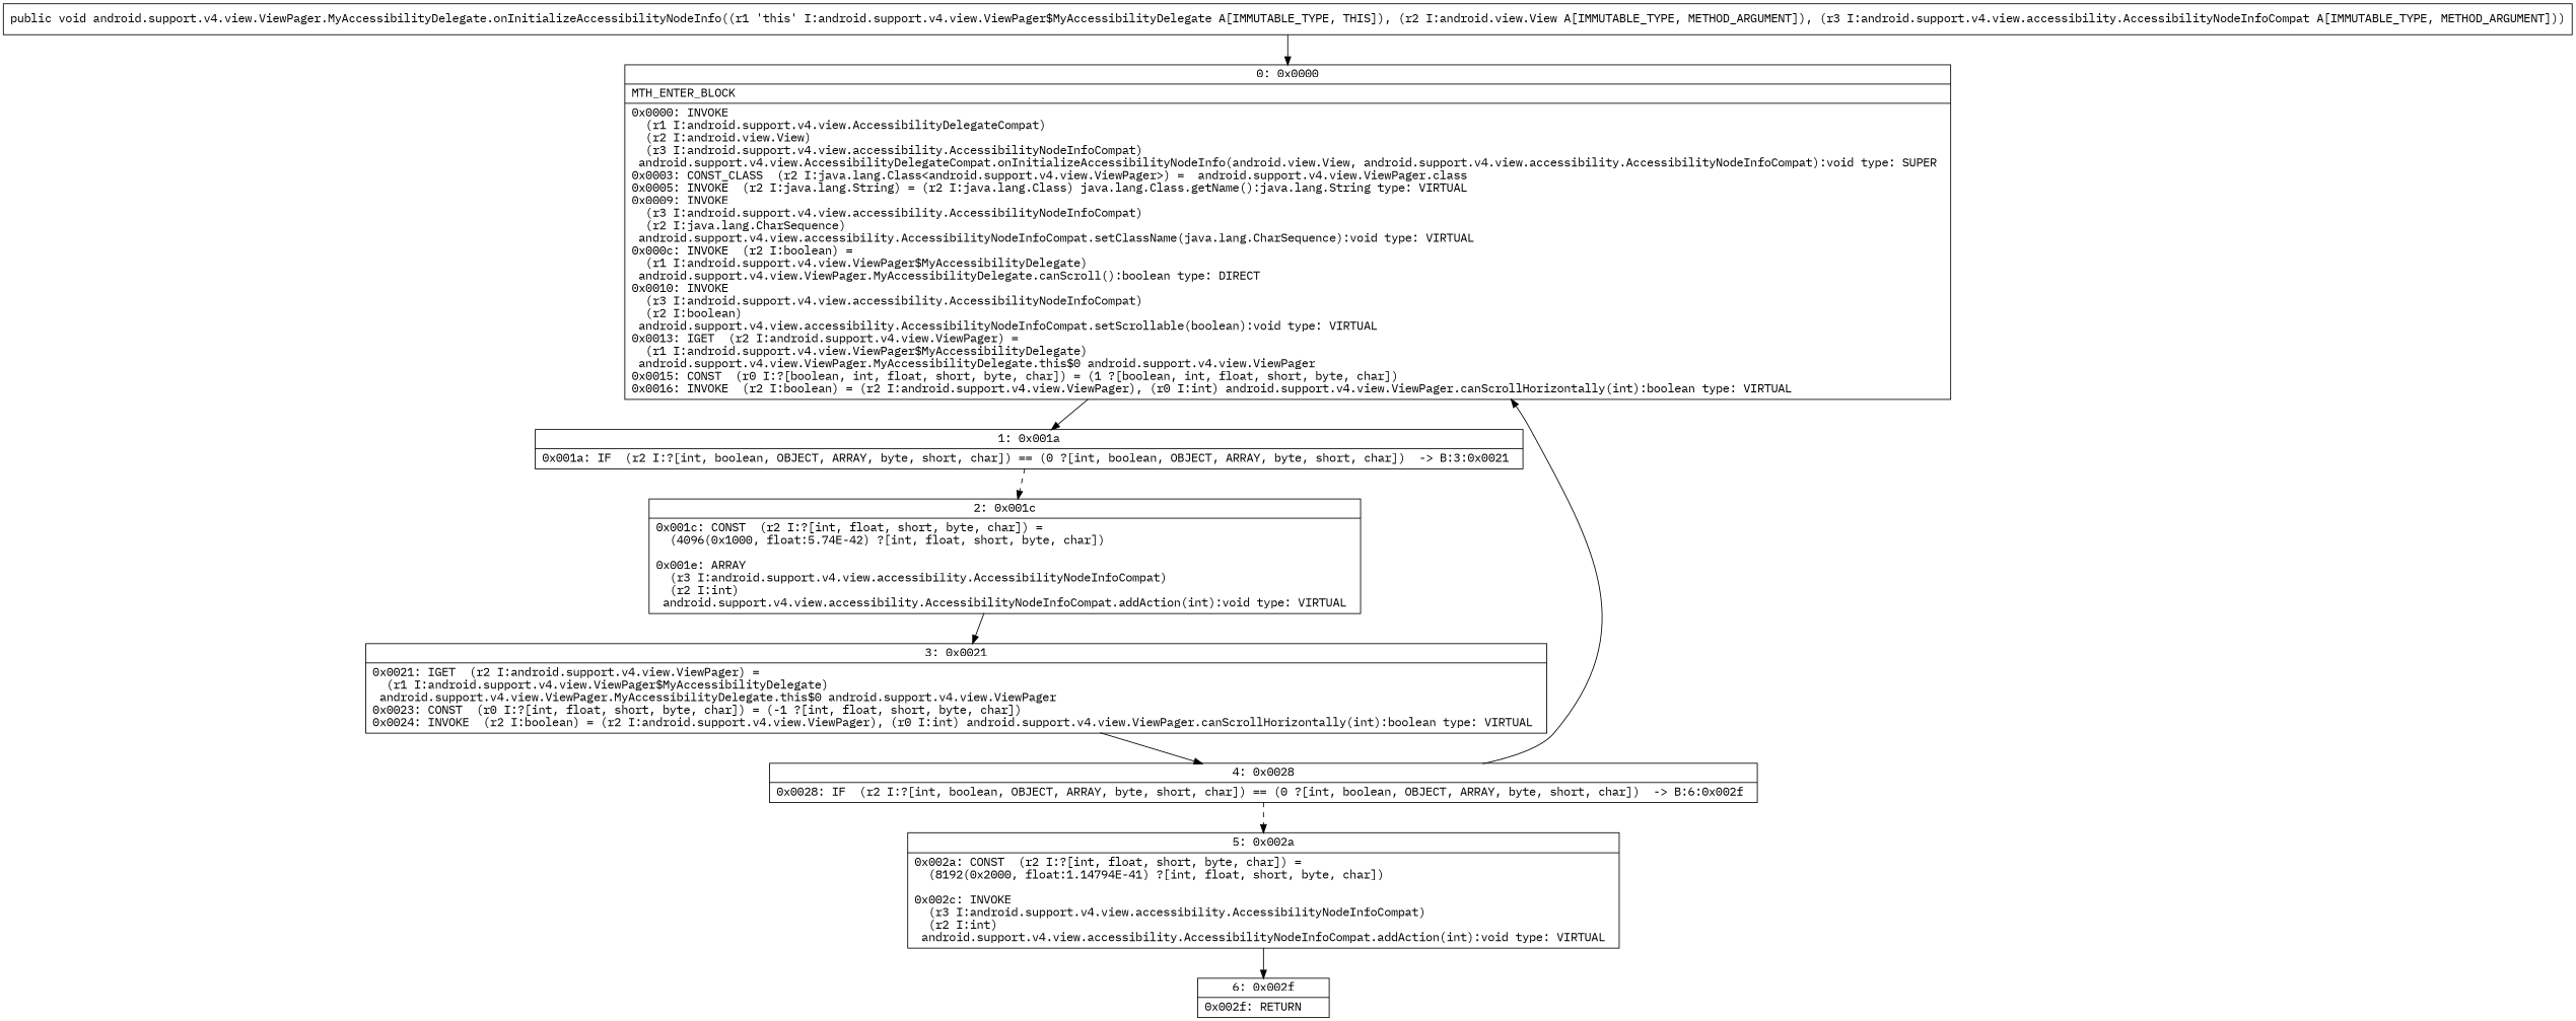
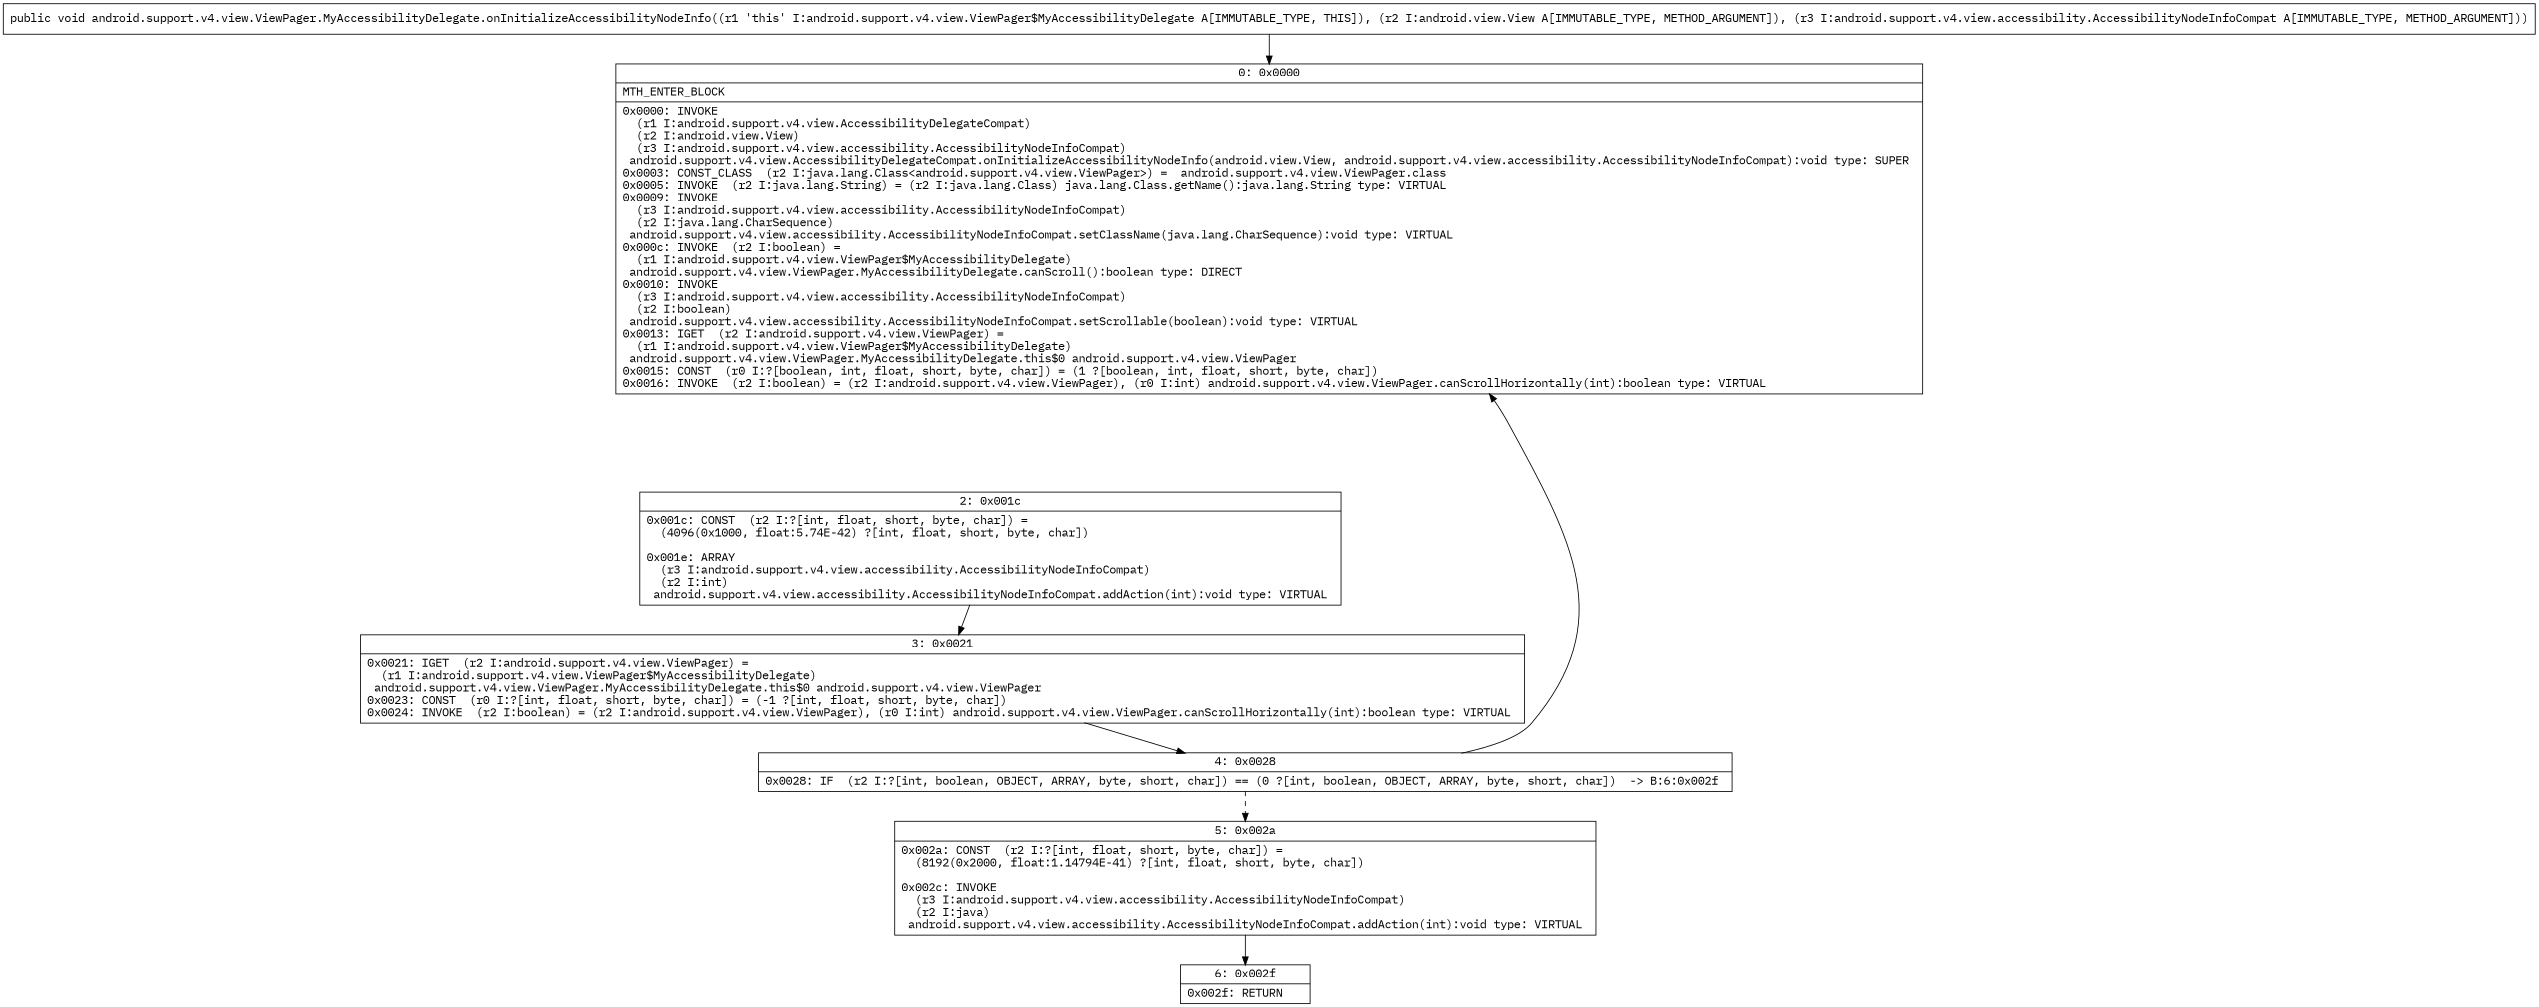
  digraph {
    fontname="IBM Plex Mono"
    node [fontname="IBM Plex Mono" shape=record]
    edge [fontname="IBM Plex Mono"]
    n1 [label="{0\:\ 0x0000|MTH_ENTER_BLOCK\l|0x0000: INVOKE  \l  (r1 I:android.support.v4.view.AccessibilityDelegateCompat)\l  (r2 I:android.view.View)\l  (r3 I:android.support.v4.view.accessibility.AccessibilityNodeInfoCompat)\l android.support.v4.view.AccessibilityDelegateCompat.onInitializeAccessibilityNodeInfo(android.view.View, android.support.v4.view.accessibility.AccessibilityNodeInfoCompat):void type: SUPER \l0x0003: CONST_CLASS  (r2 I:java.lang.Class\<android.support.v4.view.ViewPager\>) =  android.support.v4.view.ViewPager.class \l0x0005: INVOKE  (r2 I:java.lang.String) = (r2 I:java.lang.Class) java.lang.Class.getName():java.lang.String type: VIRTUAL \l0x0009: INVOKE  \l  (r3 I:android.support.v4.view.accessibility.AccessibilityNodeInfoCompat)\l  (r2 I:java.lang.CharSequence)\l android.support.v4.view.accessibility.AccessibilityNodeInfoCompat.setClassName(java.lang.CharSequence):void type: VIRTUAL \l0x000c: INVOKE  (r2 I:boolean) = \l  (r1 I:android.support.v4.view.ViewPager$MyAccessibilityDelegate)\l android.support.v4.view.ViewPager.MyAccessibilityDelegate.canScroll():boolean type: DIRECT \l0x0010: INVOKE  \l  (r3 I:android.support.v4.view.accessibility.AccessibilityNodeInfoCompat)\l  (r2 I:boolean)\l android.support.v4.view.accessibility.AccessibilityNodeInfoCompat.setScrollable(boolean):void type: VIRTUAL \l0x0013: IGET  (r2 I:android.support.v4.view.ViewPager) = \l  (r1 I:android.support.v4.view.ViewPager$MyAccessibilityDelegate)\l android.support.v4.view.ViewPager.MyAccessibilityDelegate.this$0 android.support.v4.view.ViewPager \l0x0015: CONST  (r0 I:?[boolean, int, float, short, byte, char]) = (1 ?[boolean, int, float, short, byte, char]) \l0x0016: INVOKE  (r2 I:boolean) = (r2 I:android.support.v4.view.ViewPager), (r0 I:int) android.support.v4.view.ViewPager.canScrollHorizontally(int):boolean type: VIRTUAL \l}"]
-   n2 [label="{1\:\ 0x001a|0x001a: IF  (r2 I:?[int, boolean, OBJECT, ARRAY, byte, short, char]) == (0 ?[int, boolean, OBJECT, ARRAY, byte, short, char])  \-\> B:3:0x0021 \l}"]
    n3 [label="{2\:\ 0x001c|0x001c: CONST  (r2 I:?[int, float, short, byte, char]) = \l  (4096(0x1000, float:5.74E\-42) ?[int, float, short, byte, char])\l \l0x001e: ARRAY  \l  (r3 I:android.support.v4.view.accessibility.AccessibilityNodeInfoCompat)\l  (r2 I:int)\l android.support.v4.view.accessibility.AccessibilityNodeInfoCompat.addAction(int):void type: VIRTUAL \l}"]
    n4 [label="{3\:\ 0x0021|0x0021: IGET  (r2 I:android.support.v4.view.ViewPager) = \l  (r1 I:android.support.v4.view.ViewPager$MyAccessibilityDelegate)\l android.support.v4.view.ViewPager.MyAccessibilityDelegate.this$0 android.support.v4.view.ViewPager \l0x0023: CONST  (r0 I:?[int, float, short, byte, char]) = (\-1 ?[int, float, short, byte, char]) \l0x0024: INVOKE  (r2 I:boolean) = (r2 I:android.support.v4.view.ViewPager), (r0 I:int) android.support.v4.view.ViewPager.canScrollHorizontally(int):boolean type: VIRTUAL \l}"]
    n5 [label="{4\:\ 0x0028|0x0028: IF  (r2 I:?[int, boolean, OBJECT, ARRAY, byte, short, char]) == (0 ?[int, boolean, OBJECT, ARRAY, byte, short, char])  \-\> B:6:0x002f \l}"]
-   n6 [label="{5\:\ 0x002a|0x002a: CONST  (r2 I:?[int, float, short, byte, char]) = \l  (8192(0x2000, float:1.14794E\-41) ?[int, float, short, byte, char])\l \l0x002c: INVOKE  \l  (r3 I:android.support.v4.view.accessibility.AccessibilityNodeInfoCompat)\l  (r2 I:int)\l android.support.v4.view.accessibility.AccessibilityNodeInfoCompat.addAction(int):void type: VIRTUAL \l}"]
+   n6 [label="{5\:\ 0x002a|0x002a: CONST  (r2 I:?[int, float, short, byte, char]) = \l  (8192(0x2000, float:1.14794E\-41) ?[int, float, short, byte, char])\l \l0x002c: INVOKE  \l  (r3 I:android.support.v4.view.accessibility.AccessibilityNodeInfoCompat)\l  (r2 I:java)\l android.support.v4.view.accessibility.AccessibilityNodeInfoCompat.addAction(int):void type: VIRTUAL \l}"]
    n7 [label="{6\:\ 0x002f|0x002f: RETURN   \l}"]
    n8 [label="{public void android.support.v4.view.ViewPager.MyAccessibilityDelegate.onInitializeAccessibilityNodeInfo((r1 'this' I:android.support.v4.view.ViewPager$MyAccessibilityDelegate A[IMMUTABLE_TYPE, THIS]), (r2 I:android.view.View A[IMMUTABLE_TYPE, METHOD_ARGUMENT]), (r3 I:android.support.v4.view.accessibility.AccessibilityNodeInfoCompat A[IMMUTABLE_TYPE, METHOD_ARGUMENT])) }"]
-   n1 -> n2
-   n2 -> n3 [style=dashed]
    n3 -> n4
    n4 -> n5
    n5 -> n1
    n5 -> n6 [style=dashed]
    n6 -> n7
    n8 -> n1
  }
